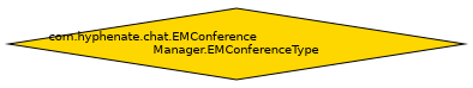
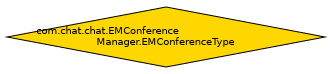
  digraph {
    rankdir=LR
-   n1 [color=black fillcolor=gold fontname=Helvetica fontsize=10 height=0.2 label="com.hyphenate.chat.EMConference\lManager.EMConferenceType" shape=diamond style=filled width=0.4]
+   n1 [color=black fillcolor=gold fontname=Helvetica fontsize=10 height=0.2 label="com.chat.chat.EMConference\lManager.EMConferenceType" shape=diamond style=filled width=0.4]
  }
